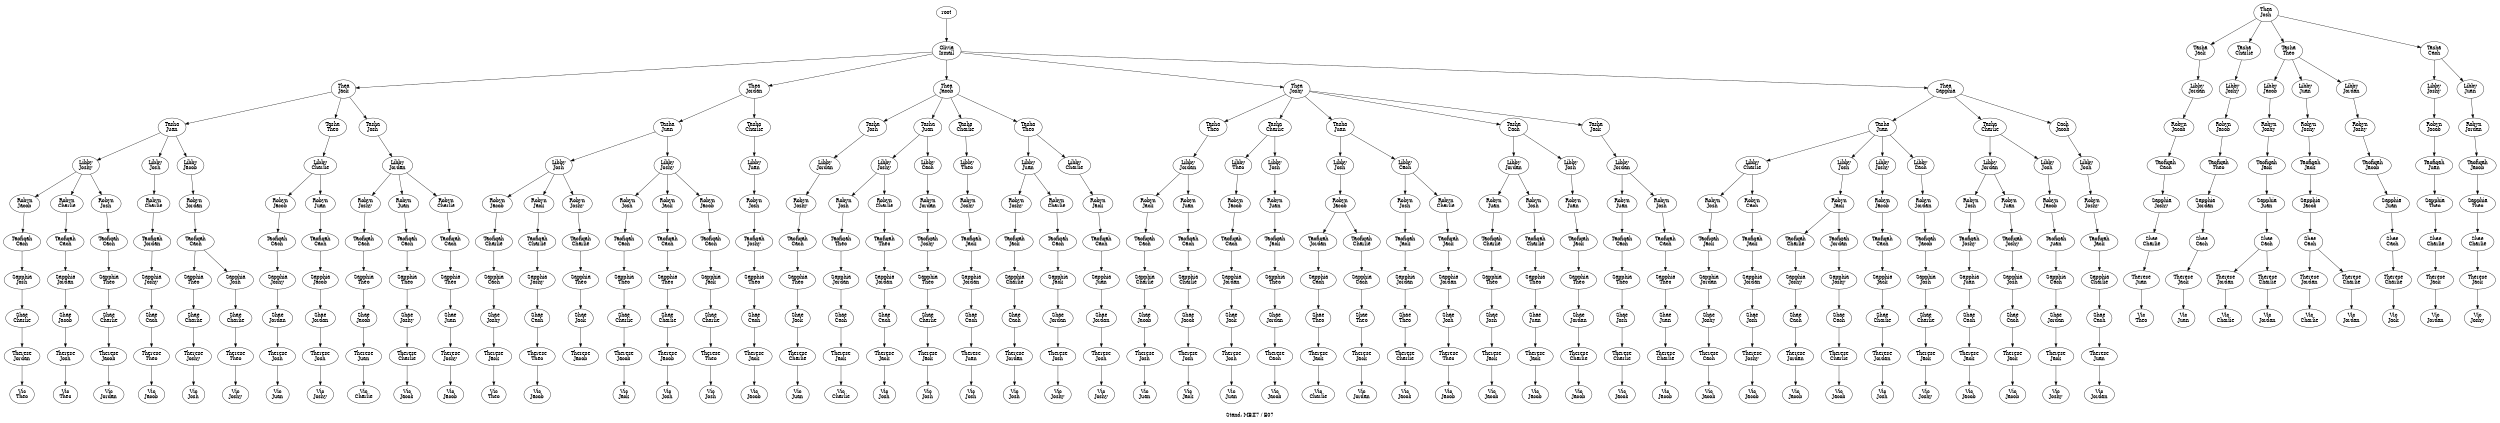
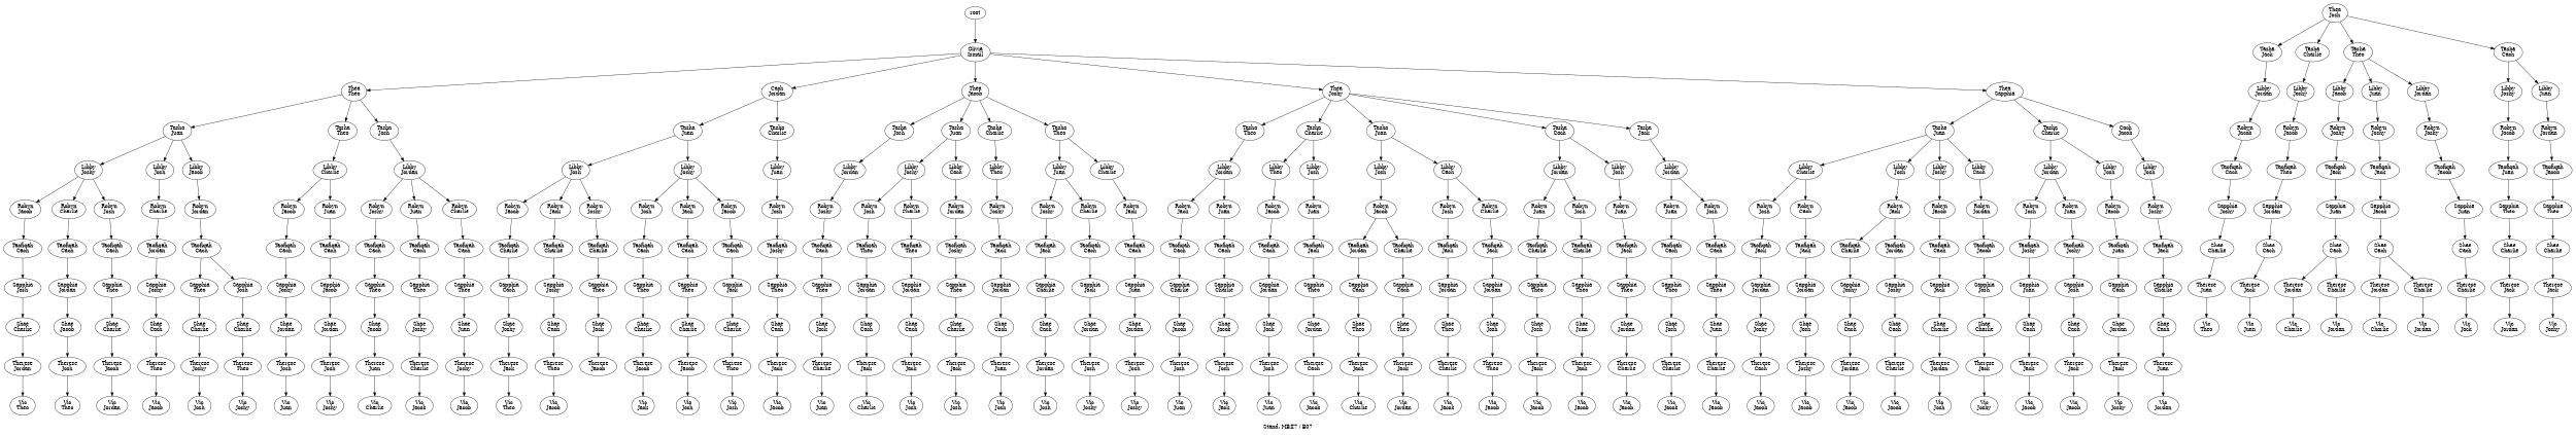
  digraph {
    label="Stand: MB#7 / E07"
    labelloc=b
    ranksep=0.8
    n1 [label="Olivia\nIsmail"]
-   n2 [label="Thea\nJack"]
-   n3 [label="Thea\nJordan"]
+   n2 [label="Thea\nTheo"]
+   n3 [label="Cach\nJordan"]
    n4 [label="Thea\nJacob"]
    n5 [label="Thea\nJoshy"]
    n6 [label="Thea\nSapphia"]
    n7 [label="Thea\nJosh"]
    n8 [label="Tasha\nJack"]
    n9 [label="Tasha\nCharlie"]
    n10 [label="Tasha\nTheo"]
    n11 [label="Tasha\nCach"]
    n12 [label="Tasha\nJuan"]
    n13 [label="Tasha\nTheo"]
    n14 [label="Tasha\nJosh"]
    n15 [label="Tasha\nJuan"]
    n16 [label="Tasha\nCharlie"]
    n17 [label="Tasha\nJosh"]
    n18 [label="Tasha\nJuan"]
    n19 [label="Tasha\nCharlie"]
    n20 [label="Tasha\nTheo"]
    n21 [label="Tasha\nTheo"]
    n22 [label="Tasha\nCharlie"]
    n23 [label="Tasha\nJuan"]
    n24 [label="Tasha\nCach"]
    n25 [label="Tasha\nJack"]
    n26 [label="Tasha\nJuan"]
    n27 [label="Tasha\nCharlie"]
    n28 [label="Cach\nJacob"]
    root
    n30 [label="Libby\nJordan"]
    n31 [label="Libby\nJoshy"]
    n32 [label="Libby\nJacob"]
    n33 [label="Libby\nJuan"]
    n34 [label="Libby\nJordan"]
    n35 [label="Libby\nJoshy"]
    n36 [label="Libby\nJuan"]
    n37 [label="Robyn\nJacob"]
    n38 [label="Taofiqah\nCach"]
    n39 [label="Sapphia\nJoshy"]
    n40 [label="Shae\nCharlie"]
    n41 [label="Therese\nJuan"]
    n42 [label="Vic\nTheo"]
    n43 [label="Libby\nJoshy"]
    n44 [label="Libby\nJosh"]
    n45 [label="Libby\nJacob"]
    n46 [label="Libby\nCharlie"]
    n47 [label="Libby\nJordan"]
    n48 [label="Robyn\nJacob"]
    n49 [label="Robyn\nCharlie"]
    n50 [label="Robyn\nJosh"]
    n51 [label="Robyn\nCharlie"]
    n52 [label="Robyn\nJordan"]
    n53 [label="Taofiqah\nCach"]
    n54 [label="Taofiqah\nCach"]
    n55 [label="Taofiqah\nCach"]
    n56 [label="Sapphia\nJosh"]
    n57 [label="Shae\nCharlie"]
    n58 [label="Therese\nJordan"]
    n59 [label="Vic\nTheo"]
    n60 [label="Libby\nJosh"]
    n61 [label="Libby\nJoshy"]
    n62 [label="Libby\nJuan"]
    n63 [label="Robyn\nJacob"]
    n64 [label="Robyn\nJack"]
    n65 [label="Robyn\nJoshy"]
    n66 [label="Robyn\nJosh"]
    n67 [label="Robyn\nJack"]
    n68 [label="Robyn\nJacob"]
    n69 [label="Taofiqah\nCharlie"]
    n70 [label="Taofiqah\nCharlie"]
    n71 [label="Taofiqah\nCharlie"]
    n72 [label="Sapphia\nCach"]
    n73 [label="Shae\nJoshy"]
    n74 [label="Therese\nJack"]
    n75 [label="Vic\nTheo"]
    n76 [label="Sapphia\nJordan"]
    n77 [label="Shae\nJacob"]
    n78 [label="Therese\nJosh"]
    n79 [label="Vic\nTheo"]
    n80 [label="Robyn\nJacob"]
    n81 [label="Taofiqah\nTheo"]
    n82 [label="Sapphia\nJordan"]
    n83 [label="Shae\nCach"]
    n84 [label="Therese\nJack"]
    n85 [label="Vic\nJuan"]
    n86 [label="Libby\nJordan"]
    n87 [label="Libby\nJoshy"]
    n88 [label="Libby\nCach"]
    n89 [label="Libby\nTheo"]
    n90 [label="Libby\nJuan"]
    n91 [label="Libby\nCharlie"]
    n92 [label="Robyn\nJoshy"]
    n93 [label="Taofiqah\nCach"]
    n94 [label="Sapphia\nTheo"]
    n95 [label="Shae\nJack"]
    n96 [label="Therese\nCharlie"]
    n97 [label="Vic\nJuan"]
    n98 [label="Robyn\nJacob"]
    n99 [label="Robyn\nJuan"]
    n100 [label="Taofiqah\nCach"]
    n101 [label="Taofiqah\nCach"]
    n102 [label="Sapphia\nJoshy"]
    n103 [label="Shae\nJordan"]
    n104 [label="Therese\nJosh"]
    n105 [label="Vic\nJuan"]
    n106 [label="Libby\nJordan"]
    n107 [label="Libby\nTheo"]
    n108 [label="Libby\nJosh"]
    n109 [label="Libby\nJosh"]
    n110 [label="Libby\nCach"]
    n111 [label="Libby\nJordan"]
    n112 [label="Libby\nJosh"]
    n113 [label="Libby\nJordan"]
    n114 [label="Robyn\nJack"]
    n115 [label="Robyn\nJuan"]
    n116 [label="Taofiqah\nCach"]
    n117 [label="Taofiqah\nCach"]
    n118 [label="Sapphia\nCharlie"]
    n119 [label="Shae\nJacob"]
    n120 [label="Therese\nJosh"]
    n121 [label="Vic\nJuan"]
    n122 [label="Robyn\nJacob"]
    n123 [label="Robyn\nJuan"]
    n124 [label="Taofiqah\nCach"]
    n125 [label="Sapphia\nJordan"]
    n126 [label="Shae\nJack"]
    n127 [label="Therese\nJosh"]
    n128 [label="Vic\nJuan"]
    n129 [label="Robyn\nJoshy"]
    n130 [label="Robyn\nJoshy"]
    n131 [label="Robyn\nJoshy"]
    n132 [label="Taofiqah\nJack"]
    n133 [label="Sapphia\nJuan"]
    n134 [label="Shae\nCach"]
    n135 [label="Therese\nJordan"]
    n136 [label="Therese\nCharlie"]
    n137 [label="Vic\nCharlie"]
    n138 [label="Vic\nJordan"]
    n139 [label="Taofiqah\nJack"]
    n140 [label="Sapphia\nJacob"]
    n141 [label="Shae\nCach"]
    n142 [label="Therese\nJordan"]
    n143 [label="Therese\nCharlie"]
    n144 [label="Vic\nCharlie"]
    n145 [label="Vic\nJordan"]
    n146 [label="Robyn\nJacob"]
    n147 [label="Robyn\nJosh"]
    n148 [label="Robyn\nCharlie"]
    n149 [label="Taofiqah\nJordan"]
    n150 [label="Taofiqah\nCharlie"]
    n151 [label="Sapphia\nCach"]
    n152 [label="Sapphia\nCach"]
    n153 [label="Shae\nTheo"]
    n154 [label="Therese\nJack"]
    n155 [label="Vic\nCharlie"]
    n156 [label="Robyn\nJosh"]
    n157 [label="Robyn\nCharlie"]
    n158 [label="Robyn\nJordan"]
    n159 [label="Taofiqah\nTheo"]
    n160 [label="Taofiqah\nTheo"]
    n161 [label="Sapphia\nJordan"]
    n162 [label="Shae\nCach"]
    n163 [label="Therese\nJack"]
    n164 [label="Vic\nCharlie"]
    n165 [label="Robyn\nJoshy"]
    n166 [label="Robyn\nJuan"]
    n167 [label="Robyn\nCharlie"]
    n168 [label="Taofiqah\nCach"]
    n169 [label="Taofiqah\nCach"]
    n170 [label="Taofiqah\nCach"]
    n171 [label="Sapphia\nTheo"]
    n172 [label="Shae\nJacob"]
    n173 [label="Therese\nJuan"]
    n174 [label="Vic\nCharlie"]
    n175 [label="Taofiqah\nCach"]
    n176 [label="Taofiqah\nCach"]
    n177 [label="Taofiqah\nCach"]
    n178 [label="Sapphia\nTheo"]
    n179 [label="Shae\nCharlie"]
    n180 [label="Therese\nJacob"]
    n181 [label="Vic\nJack"]
    n182 [label="Taofiqah\nJacob"]
    n183 [label="Sapphia\nJuan"]
    n184 [label="Shae\nCach"]
    n185 [label="Therese\nCharlie"]
    n186 [label="Vic\nJack"]
    n187 [label="Sapphia\nCharlie"]
    n188 [label="Shae\nJacob"]
    n189 [label="Therese\nJosh"]
    n190 [label="Vic\nJack"]
    n191 [label="Taofiqah\nJack"]
    n192 [label="Sapphia\nTheo"]
    n193 [label="Shae\nJordan"]
    n194 [label="Therese\nCach"]
    n195 [label="Vic\nJacob"]
    n196 [label="Libby\nCharlie"]
    n197 [label="Libby\nJosh"]
    n198 [label="Libby\nJoshy"]
    n199 [label="Libby\nCach"]
    n200 [label="Libby\nJordan"]
    n201 [label="Libby\nJosh"]
    n202 [label="Libby\nJosh"]
    n203 [label="Robyn\nJosh"]
    n204 [label="Robyn\nCach"]
    n205 [label="Robyn\nJack"]
    n206 [label="Robyn\nJacob"]
    n207 [label="Robyn\nJordan"]
    n208 [label="Taofiqah\nJack"]
    n209 [label="Taofiqah\nJack"]
    n210 [label="Sapphia\nJordan"]
    n211 [label="Shae\nJoshy"]
    n212 [label="Therese\nCach"]
    n213 [label="Vic\nJacob"]
    n214 [label="Taofiqah\nCharlie"]
    n215 [label="Taofiqah\nJordan"]
    n216 [label="Sapphia\nJoshy"]
    n217 [label="Sapphia\nJoshy"]
    n218 [label="Shae\nCach"]
    n219 [label="Therese\nJordan"]
    n220 [label="Vic\nJacob"]
    n221 [label="Robyn\nJosh"]
    n222 [label="Robyn\nJuan"]
    n223 [label="Robyn\nJacob"]
    n224 [label="Taofiqah\nJoshy"]
    n225 [label="Taofiqah\nJoshy"]
    n226 [label="Sapphia\nJuan"]
    n227 [label="Shae\nCach"]
    n228 [label="Therese\nJack"]
    n229 [label="Vic\nJacob"]
    n230 [label="Sapphia\nJosh"]
    n231 [label="Shae\nCach"]
    n232 [label="Therese\nJack"]
    n233 [label="Vic\nJacob"]
    n234 [label="Robyn\nJuan"]
    n235 [label="Robyn\nJosh"]
    n236 [label="Robyn\nJuan"]
    n237 [label="Taofiqah\nCharlie"]
    n238 [label="Taofiqah\nCharlie"]
    n239 [label="Sapphia\nTheo"]
    n240 [label="Shae\nJosh"]
    n241 [label="Therese\nJack"]
    n242 [label="Vic\nJacob"]
    n243 [label="Sapphia\nTheo"]
    n244 [label="Shae\nJuan"]
    n245 [label="Therese\nJack"]
    n246 [label="Vic\nJacob"]
    n247 [label="Robyn\nJosh"]
    n248 [label="Taofiqah\nJoshy"]
    n249 [label="Sapphia\nTheo"]
    n250 [label="Shae\nCach"]
    n251 [label="Therese\nJack"]
    n252 [label="Vic\nJacob"]
    n253 [label="Sapphia\nTheo"]
    n254 [label="Shae\nJoshy"]
    n255 [label="Therese\nCharlie"]
    n256 [label="Vic\nJacob"]
    n257 [label="Shae\nCach"]
    n258 [label="Therese\nCharlie"]
    n259 [label="Vic\nJacob"]
    n260 [label="Robyn\nJuan"]
    n261 [label="Robyn\nJosh"]
    n262 [label="Taofiqah\nCach"]
    n263 [label="Taofiqah\nCach"]
    n264 [label="Sapphia\nTheo"]
    n265 [label="Shae\nJosh"]
    n266 [label="Therese\nCharlie"]
    n267 [label="Vic\nJacob"]
    n268 [label="Sapphia\nTheo"]
    n269 [label="Shae\nJuan"]
    n270 [label="Therese\nCharlie"]
    n271 [label="Vic\nJacob"]
    n272 [label="Taofiqah\nJack"]
    n273 [label="Sapphia\nTheo"]
    n274 [label="Shae\nJordan"]
    n275 [label="Therese\nCharlie"]
    n276 [label="Vic\nJacob"]
    n277 [label="Taofiqah\nJack"]
    n278 [label="Taofiqah\nJack"]
    n279 [label="Sapphia\nJordan"]
    n280 [label="Shae\nTheo"]
    n281 [label="Therese\nCharlie"]
    n282 [label="Vic\nJacob"]
    n283 [label="Sapphia\nTheo"]
    n284 [label="Shae\nJuan"]
    n285 [label="Therese\nJoshy"]
    n286 [label="Vic\nJacob"]
    n287 [label="Sapphia\nJordan"]
    n288 [label="Shae\nJosh"]
    n289 [label="Therese\nJoshy"]
    n290 [label="Vic\nJacob"]
    n291 [label="Taofiqah\nJordan"]
    n292 [label="Sapphia\nJoshy"]
    n293 [label="Shae\nCach"]
    n294 [label="Therese\nTheo"]
    n295 [label="Vic\nJacob"]
    n296 [label="Sapphia\nJoshy"]
    n297 [label="Shae\nCach"]
    n298 [label="Therese\nTheo"]
    n299 [label="Vic\nJacob"]
    n300 [label="Sapphia\nJordan"]
    n301 [label="Shae\nJosh"]
    n302 [label="Therese\nTheo"]
    n303 [label="Vic\nJacob"]
    n304 [label="Sapphia\nTheo"]
    n305 [label="Shae\nCharlie"]
    n306 [label="Therese\nJacob"]
    n307 [label="Vic\nJordan"]
    n308 [label="Shae\nTheo"]
    n309 [label="Therese\nJack"]
    n310 [label="Vic\nJordan"]
    n311 [label="Robyn\nJacob"]
    n312 [label="Robyn\nJordan"]
    n313 [label="Taofiqah\nJuan"]
    n314 [label="Sapphia\nTheo"]
    n315 [label="Shae\nCharlie"]
    n316 [label="Therese\nJack"]
    n317 [label="Vic\nJordan"]
    n318 [label="Robyn\nJoshy"]
    n319 [label="Taofiqah\nJack"]
    n320 [label="Sapphia\nCharlie"]
    n321 [label="Shae\nCach"]
    n322 [label="Therese\nJuan"]
    n323 [label="Vic\nJordan"]
    n324 [label="Sapphia\nTheo"]
    n325 [label="Shae\nCharlie"]
    n326 [label="Therese\nJacob"]
    n327 [label="Vic\nJosh"]
    n328 [label="Taofiqah\nJoshy"]
    n329 [label="Sapphia\nTheo"]
    n330 [label="Shae\nCharlie"]
    n331 [label="Therese\nJack"]
    n332 [label="Vic\nJosh"]
    n333 [label="Sapphia\nJordan"]
    n334 [label="Shae\nCach"]
    n335 [label="Therese\nJack"]
    n336 [label="Vic\nJosh"]
    n337 [label="Robyn\nJoshy"]
    n338 [label="Taofiqah\nJack"]
    n339 [label="Sapphia\nJordan"]
    n340 [label="Shae\nCach"]
    n341 [label="Therese\nJuan"]
    n342 [label="Vic\nJosh"]
    n343 [label="Robyn\nJoshy"]
    n344 [label="Robyn\nCharlie"]
    n345 [label="Robyn\nJack"]
    n346 [label="Taofiqah\nJack"]
    n347 [label="Taofiqah\nCach"]
    n348 [label="Sapphia\nCharlie"]
    n349 [label="Shae\nCach"]
    n350 [label="Therese\nJordan"]
    n351 [label="Vic\nJosh"]
    n352 [label="Taofiqah\nCach"]
    n353 [label="Sapphia\nJack"]
    n354 [label="Shae\nCharlie"]
    n355 [label="Therese\nJordan"]
    n356 [label="Vic\nJosh"]
    n357 [label="Taofiqah\nCach"]
    n358 [label="Sapphia\nTheo"]
    n359 [label="Sapphia\nJosh"]
    n360 [label="Shae\nCharlie"]
    n361 [label="Shae\nCharlie"]
    n362 [label="Therese\nJoshy"]
    n363 [label="Vic\nJosh"]
    n364 [label="Sapphia\nJack"]
    n365 [label="Shae\nCharlie"]
    n366 [label="Therese\nTheo"]
    n367 [label="Vic\nJosh"]
    n368 [label="Therese\nTheo"]
    n369 [label="Vic\nJoshy"]
    n370 [label="Taofiqah\nJacob"]
    n371 [label="Sapphia\nJosh"]
    n372 [label="Shae\nCharlie"]
    n373 [label="Therese\nJack"]
    n374 [label="Vic\nJoshy"]
    n375 [label="Taofiqah\nJuan"]
    n376 [label="Sapphia\nCach"]
    n377 [label="Shae\nJordan"]
    n378 [label="Therese\nJack"]
    n379 [label="Vic\nJoshy"]
    n380 [label="Taofiqah\nJacob"]
    n381 [label="Sapphia\nTheo"]
    n382 [label="Shae\nCharlie"]
    n383 [label="Therese\nJack"]
    n384 [label="Vic\nJoshy"]
    n385 [label="Sapphia\nJacob"]
    n386 [label="Shae\nJordan"]
    n387 [label="Therese\nJosh"]
    n388 [label="Vic\nJoshy"]
    n389 [label="Sapphia\nJack"]
    n390 [label="Shae\nJordan"]
    n391 [label="Therese\nJosh"]
    n392 [label="Vic\nJoshy"]
    n393 [label="Taofiqah\nCach"]
    n394 [label="Sapphia\nJuan"]
    n395 [label="Shae\nJordan"]
    n396 [label="Therese\nJosh"]
    n397 [label="Vic\nJoshy"]
    n398 [label="Sapphia\nTheo"]
    n399 [label="Shae\nJack"]
    n400 [label="Therese\nJacob"]
    n1 -> n2
    n1 -> n3
    n1 -> n4
    n1 -> n5
    n1 -> n6
    n2 -> n12
    n2 -> n13
    n2 -> n14
    n3 -> n15
    n3 -> n16
    n4 -> n17
    n4 -> n18
    n4 -> n19
    n4 -> n20
    n5 -> n21
    n5 -> n22
    n5 -> n23
    n5 -> n24
    n5 -> n25
    n6 -> n26
    n6 -> n27
    n6 -> n28
    n7 -> n8
    n7 -> n9
    n7 -> n10
    n7 -> n11
    n8 -> n30
    n9 -> n31
    n10 -> n32
    n10 -> n33
    n10 -> n34
    n11 -> n35
    n11 -> n36
    n12 -> n43
    n12 -> n44
    n12 -> n45
    n13 -> n46
    n14 -> n47
    n15 -> n60
    n15 -> n61
    n16 -> n62
    n17 -> n86
    n18 -> n87
    n18 -> n88
    n19 -> n89
    n20 -> n90
    n20 -> n91
    n21 -> n106
    n22 -> n107
    n22 -> n108
    n23 -> n109
    n23 -> n110
    n24 -> n111
    n24 -> n112
    n25 -> n113
    n26 -> n196
    n26 -> n197
    n26 -> n198
    n26 -> n199
    n27 -> n200
    n27 -> n201
    n28 -> n202
    root -> n1
    n30 -> n37
    n31 -> n80
    n32 -> n129
    n33 -> n130
    n34 -> n131
    n35 -> n311
    n36 -> n312
    n37 -> n38
    n38 -> n39
    n39 -> n40
    n40 -> n41
    n41 -> n42
    n43 -> n48
    n43 -> n49
    n43 -> n50
    n44 -> n51
    n45 -> n52
    n46 -> n98
    n46 -> n99
    n47 -> n165
    n47 -> n166
    n47 -> n167
    n48 -> n53
    n49 -> n54
    n50 -> n55
    n51 -> n291
    n52 -> n357
    n53 -> n56
    n54 -> n76
    n55 -> n304
    n56 -> n57
    n57 -> n58
    n58 -> n59
    n60 -> n63
    n60 -> n64
    n60 -> n65
    n61 -> n66
    n61 -> n67
    n61 -> n68
    n62 -> n247
    n63 -> n69
    n64 -> n70
    n65 -> n71
    n66 -> n175
    n67 -> n176
    n68 -> n177
    n69 -> n72
    n70 -> n296
    n71 -> n398
    n72 -> n73
    n73 -> n74
    n74 -> n75
    n76 -> n77
    n77 -> n78
    n78 -> n79
    n80 -> n81
    n81 -> n82
    n82 -> n83
    n83 -> n84
    n84 -> n85
    n86 -> n92
    n87 -> n156
    n87 -> n157
    n88 -> n158
    n89 -> n337
    n90 -> n343
    n90 -> n344
    n91 -> n345
    n92 -> n93
    n93 -> n94
    n94 -> n95
    n95 -> n96
    n96 -> n97
    n98 -> n100
    n99 -> n101
    n100 -> n102
    n101 -> n385
    n102 -> n103
    n103 -> n104
    n104 -> n105
    n106 -> n114
    n106 -> n115
    n107 -> n122
    n108 -> n123
    n109 -> n146
    n110 -> n147
    n110 -> n148
    n111 -> n234
    n111 -> n235
    n112 -> n236
    n113 -> n260
    n113 -> n261
    n114 -> n116
    n115 -> n117
    n116 -> n118
    n117 -> n187
    n118 -> n119
    n119 -> n120
    n120 -> n121
    n122 -> n124
    n123 -> n191
    n124 -> n125
    n125 -> n126
    n126 -> n127
    n127 -> n128
    n129 -> n132
    n130 -> n139
    n131 -> n182
    n132 -> n133
    n133 -> n134
    n134 -> n135
    n134 -> n136
    n135 -> n137
    n136 -> n138
    n139 -> n140
    n140 -> n141
    n141 -> n142
    n141 -> n143
    n142 -> n144
    n143 -> n145
    n146 -> n149
    n146 -> n150
    n147 -> n277
    n148 -> n278
    n149 -> n151
    n150 -> n152
    n151 -> n153
    n152 -> n308
    n153 -> n154
    n154 -> n155
    n156 -> n159
    n157 -> n160
    n158 -> n328
    n159 -> n161
    n160 -> n333
    n161 -> n162
    n162 -> n163
    n163 -> n164
    n165 -> n168
    n166 -> n169
    n167 -> n170
    n168 -> n171
    n169 -> n253
    n170 -> n283
    n171 -> n172
    n172 -> n173
    n173 -> n174
    n175 -> n178
    n176 -> n324
    n177 -> n364
    n178 -> n179
    n179 -> n180
    n180 -> n181
    n182 -> n183
    n183 -> n184
    n184 -> n185
    n185 -> n186
    n187 -> n188
    n188 -> n189
    n189 -> n190
    n191 -> n192
    n192 -> n193
    n193 -> n194
    n194 -> n195
    n196 -> n203
    n196 -> n204
    n197 -> n205
    n198 -> n206
    n199 -> n207
    n200 -> n221
    n200 -> n222
    n201 -> n223
    n202 -> n318
    n203 -> n208
    n204 -> n209
    n205 -> n214
    n205 -> n215
    n206 -> n352
    n207 -> n370
    n208 -> n210
    n209 -> n287
    n210 -> n211
    n211 -> n212
    n212 -> n213
    n214 -> n216
    n215 -> n217
    n216 -> n218
    n217 -> n257
    n218 -> n219
    n219 -> n220
    n221 -> n224
    n222 -> n225
    n223 -> n375
    n224 -> n226
    n225 -> n230
    n226 -> n227
    n227 -> n228
    n228 -> n229
    n230 -> n231
    n231 -> n232
    n232 -> n233
    n234 -> n237
    n235 -> n238
    n236 -> n272
    n237 -> n239
    n238 -> n243
    n239 -> n240
    n240 -> n241
    n241 -> n242
    n243 -> n244
    n244 -> n245
    n245 -> n246
    n247 -> n248
    n248 -> n249
    n249 -> n250
    n250 -> n251
    n251 -> n252
    n253 -> n254
    n254 -> n255
    n255 -> n256
    n257 -> n258
    n258 -> n259
    n260 -> n262
    n261 -> n263
    n262 -> n264
    n263 -> n268
    n264 -> n265
    n265 -> n266
    n266 -> n267
    n268 -> n269
    n269 -> n270
    n270 -> n271
    n272 -> n273
    n273 -> n274
    n274 -> n275
    n275 -> n276
    n277 -> n279
    n278 -> n300
    n279 -> n280
    n280 -> n281
    n281 -> n282
    n283 -> n284
    n284 -> n285
    n285 -> n286
    n287 -> n288
    n288 -> n289
    n289 -> n290
    n291 -> n292
    n292 -> n293
    n293 -> n294
    n294 -> n295
    n296 -> n297
    n297 -> n298
    n298 -> n299
    n300 -> n301
    n301 -> n302
    n302 -> n303
    n304 -> n305
    n305 -> n306
    n306 -> n307
    n308 -> n309
    n309 -> n310
    n311 -> n313
    n312 -> n380
    n313 -> n314
    n314 -> n315
    n315 -> n316
    n316 -> n317
    n318 -> n319
    n319 -> n320
    n320 -> n321
    n321 -> n322
    n322 -> n323
    n324 -> n325
    n325 -> n326
    n326 -> n327
    n328 -> n329
    n329 -> n330
    n330 -> n331
    n331 -> n332
    n333 -> n334
    n334 -> n335
    n335 -> n336
    n337 -> n338
    n338 -> n339
    n339 -> n340
    n340 -> n341
    n341 -> n342
    n343 -> n346
    n344 -> n347
    n345 -> n393
    n346 -> n348
    n347 -> n389
    n348 -> n349
    n349 -> n350
    n350 -> n351
    n352 -> n353
    n353 -> n354
    n354 -> n355
    n355 -> n356
    n357 -> n358
    n357 -> n359
    n358 -> n360
    n359 -> n361
    n360 -> n362
    n361 -> n368
    n362 -> n363
    n364 -> n365
    n365 -> n366
    n366 -> n367
    n368 -> n369
    n370 -> n371
    n371 -> n372
    n372 -> n373
    n373 -> n374
    n375 -> n376
    n376 -> n377
    n377 -> n378
    n378 -> n379
    n380 -> n381
    n381 -> n382
    n382 -> n383
    n383 -> n384
    n385 -> n386
    n386 -> n387
    n387 -> n388
    n389 -> n390
    n390 -> n391
    n391 -> n392
    n393 -> n394
    n394 -> n395
    n395 -> n396
    n396 -> n397
    n398 -> n399
    n399 -> n400
  }
